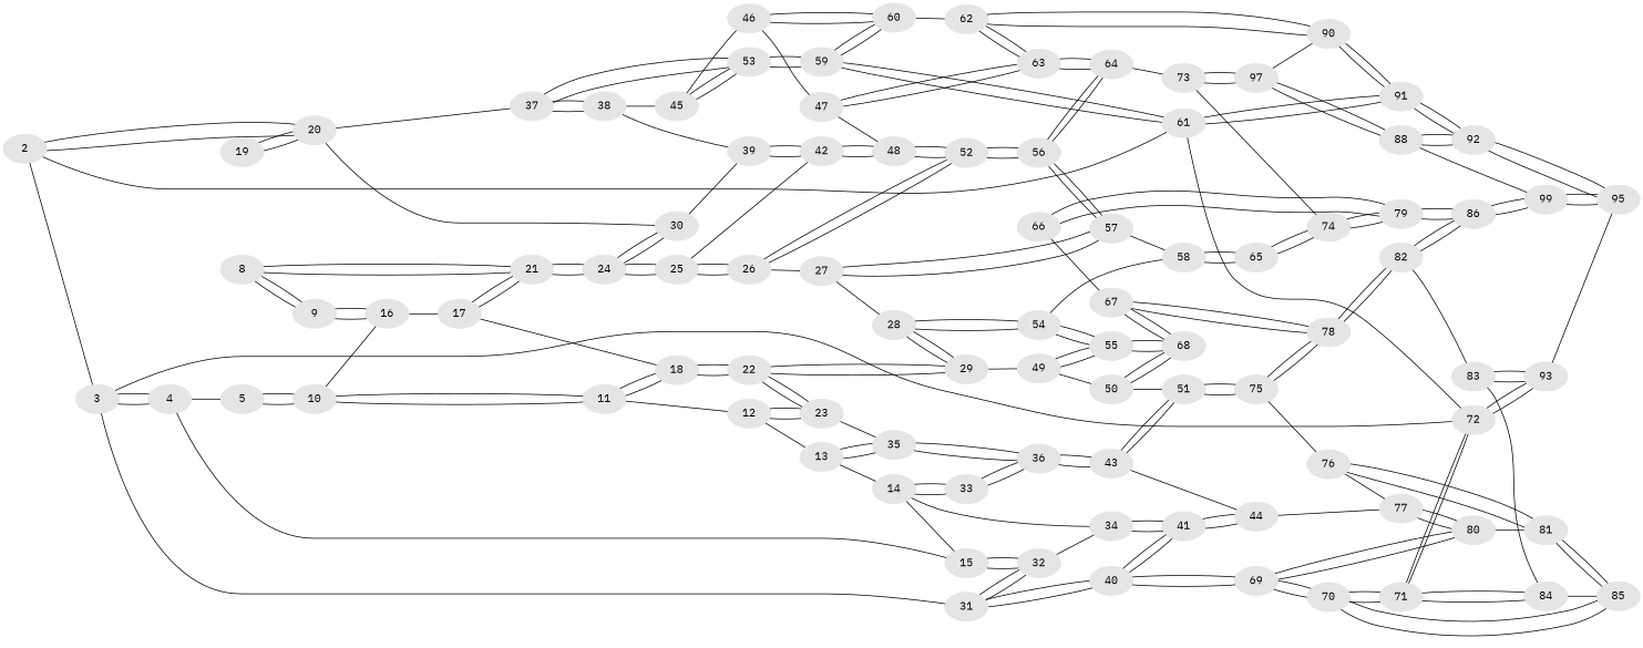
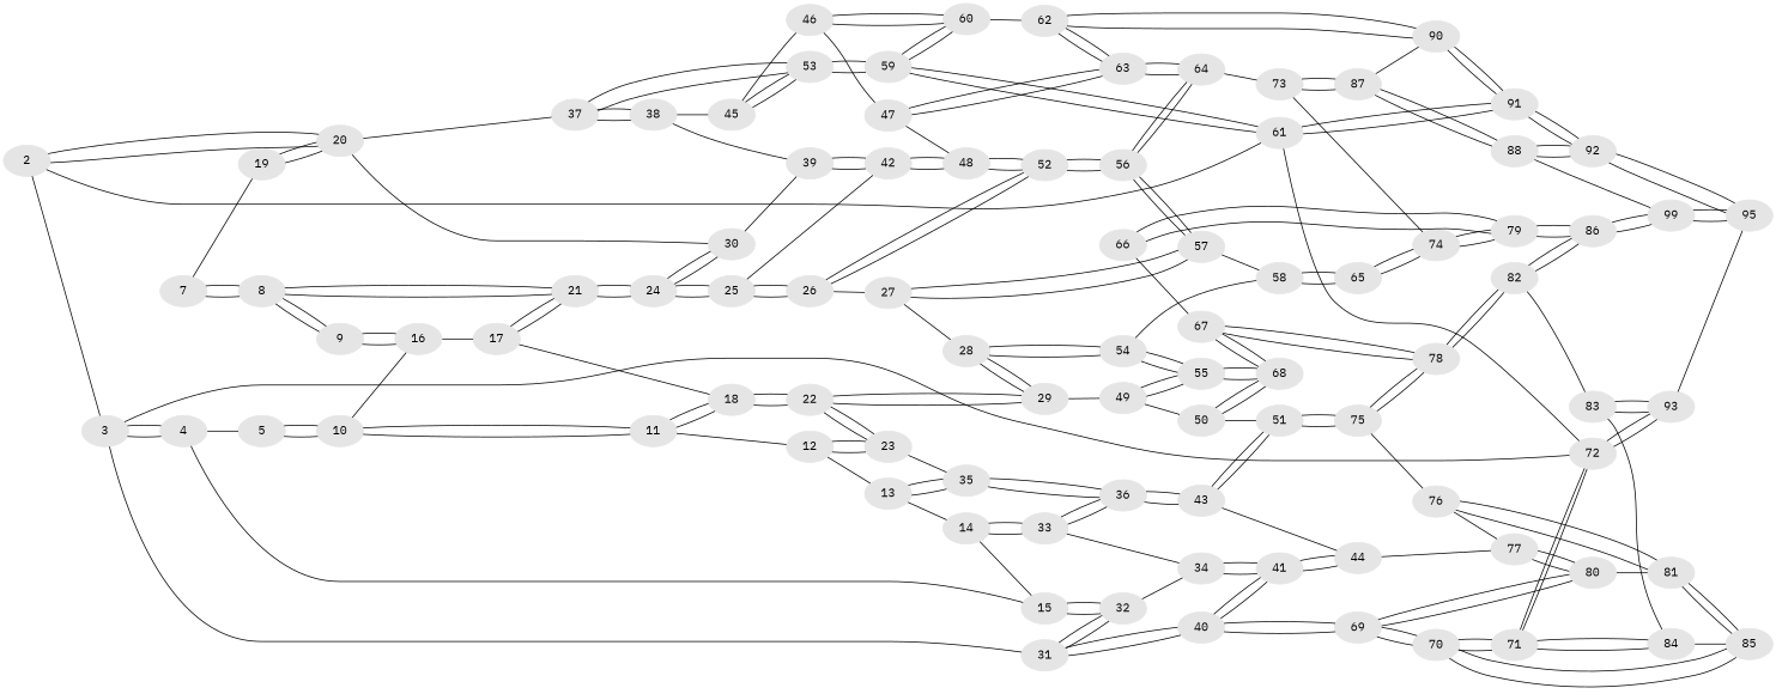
  graph {
    fontname="IBM Plex Mono"
    rankdir=LR
    node [color=gray90 fontname="IBM Plex Mono" style=filled]
    edge [fontname="IBM Plex Mono"]
    2
    3
    20
    61
+   7
    8
    19
    4
    31
    72
    30
    37
    91
    5
    15
    32
    40
    93
    10
    16
    11
    9
    21
    24
    17
    12
    18
    13
    23
    22
    14
    35
    33
    36
    34
    29
    39
    38
    53
    25
    49
    26
    42
    27
    52
    48
    28
    57
    56
    54
    58
    55
    50
    41
    69
    43
    44
    51
    45
    59
    46
    70
    80
    77
    75
    47
    60
    63
    62
    64
    68
    78
    76
    65
    73
    74
    90
    92
-   87 [label=97]
+   87
    66
    67
    79
    86
    82
    71
    85
    81
    84
    n89 [label=95]
    88
    83
    n92 [label=99]
    2 -- 3
    2 -- 20
    2 -- 20
    2 -- 61
    3 -- 4
    3 -- 4
    3 -- 31
    3 -- 72
    20 -- 30
    20 -- 37
    61 -- 72
    61 -- 91
    61 -- 91
+   7 -- 8
+   7 -- 8
+   7 -- 19
    8 -- 9
    8 -- 9
    8 -- 21
    8 -- 21
    19 -- 20
    19 -- 20
    4 -- 5
    4 -- 15
    31 -- 32
    31 -- 32
    31 -- 40
    31 -- 40
    72 -- 93
    72 -- 93
    30 -- 39
    37 -- 38
    37 -- 38
    37 -- 53
    37 -- 53
    91 -- 92
    91 -- 92
    5 -- 10
    5 -- 10
    15 -- 32
    15 -- 32
    32 -- 34
    40 -- 41
    40 -- 41
    40 -- 69
    40 -- 69
    93 -- n89
    10 -- 16
    10 -- 11
    10 -- 11
    16 -- 17
    11 -- 12
    11 -- 18
    11 -- 18
    9 -- 16
    9 -- 16
    21 -- 24
    21 -- 24
    24 -- 30
    24 -- 30
    24 -- 25
    24 -- 25
    17 -- 21
    17 -- 21
    17 -- 18
    12 -- 13
    12 -- 23
    12 -- 23
    18 -- 22
    18 -- 22
    13 -- 14
    13 -- 35
    13 -- 35
    23 -- 35
    22 -- 23
    22 -- 23
    22 -- 29
    22 -- 29
    14 -- 15
    14 -- 33
    14 -- 33
    35 -- 36
    35 -- 36
    33 -- 36
    33 -- 36
-   14 -- 34
+   33 -- 34
    36 -- 43
    36 -- 43
    34 -- 41
    34 -- 41
    29 -- 49
    39 -- 42
    39 -- 42
    38 -- 39
    38 -- 45
    53 -- 59
    53 -- 59
    25 -- 26
    25 -- 26
    25 -- 42
    49 -- 55
    49 -- 55
    49 -- 50
    26 -- 27
    26 -- 52
    26 -- 52
    42 -- 48
    42 -- 48
    27 -- 28
    27 -- 57
    27 -- 57
    52 -- 56
    52 -- 56
    48 -- 52
    48 -- 52
    28 -- 29
    28 -- 29
    28 -- 54
    28 -- 54
    57 -- 58
    56 -- 57
    56 -- 57
    56 -- 64
    56 -- 64
    54 -- 58
    54 -- 55
    54 -- 55
    58 -- 65
    58 -- 65
    55 -- 68
    55 -- 68
    50 -- 51
    50 -- 68
    50 -- 68
    41 -- 44
    41 -- 44
    69 -- 70
    69 -- 70
    69 -- 80
    69 -- 80
    43 -- 44
    43 -- 51
    43 -- 51
    44 -- 77
    51 -- 75
    51 -- 75
    45 -- 53
    45 -- 53
    45 -- 46
    59 -- 61
    59 -- 61
    59 -- 60
    59 -- 60
    46 -- 47
    46 -- 60
    46 -- 60
    70 -- 71
    70 -- 71
    70 -- 85
    70 -- 85
    80 -- 81
    77 -- 80
    77 -- 80
    75 -- 78
    75 -- 78
    75 -- 76
    47 -- 48
    47 -- 63
    47 -- 63
    60 -- 62
    63 -- 64
    63 -- 64
    62 -- 63
    62 -- 63
    62 -- 90
    62 -- 90
    64 -- 73
    78 -- 82
    78 -- 82
    76 -- 77
    76 -- 81
    76 -- 81
    65 -- 74
    65 -- 74
    73 -- 74
    73 -- 87
    73 -- 87
    74 -- 79
    74 -- 79
    90 -- 91
    90 -- 91
    92 -- n89
    92 -- n89
    87 -- 90
    87 -- 88
    87 -- 88
    66 -- 67
    66 -- 79
    66 -- 79
    67 -- 68
    67 -- 68
    67 -- 78
    67 -- 78
    79 -- 86
    79 -- 86
    86 -- n92
    86 -- n92
    82 -- 86
    82 -- 86
    82 -- 83
    71 -- 72
    71 -- 72
    71 -- 84
    71 -- 84
    81 -- 85
    81 -- 85
    84 -- 85
    88 -- 92
    88 -- 92
    88 -- n92
    83 -- 93
    83 -- 93
    83 -- 84
    n92 -- n89
    n92 -- n89
  }
